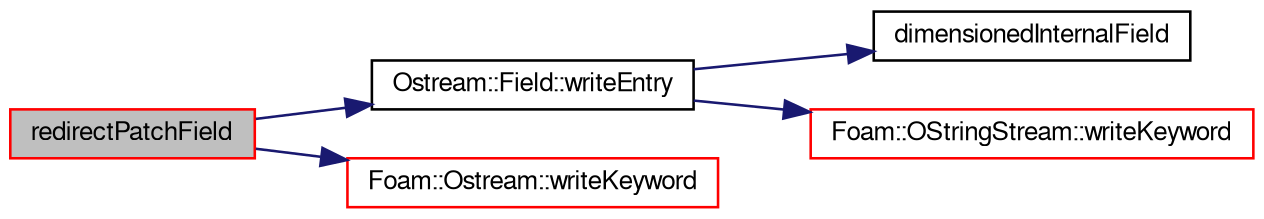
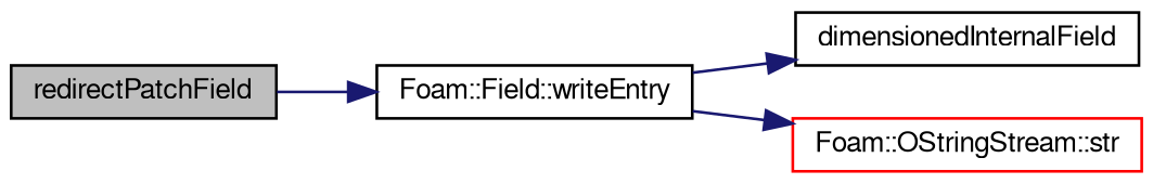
  digraph {
    rankdir=LR
    node [color=black fontname=FreeSans fontsize=10 shape=record]
    edge [color=midnightblue fontname=FreeSans fontsize=10 labelfontname=FreeSans labelfontsize=10 style=solid]
-   n1 [color=red fillcolor=grey75 fontcolor=black height=0.2 label=redirectPatchField style=filled width=0.4]
-   n2 [height=0.2 label="Ostream::Field::writeEntry" width=0.4]
-   n3 [color=red height=0.2 label="Foam::Ostream::writeKeyword" width=0.4]
+   n1 [fillcolor=grey75 fontcolor=black height=0.2 label=redirectPatchField style=filled width=0.4]
+   n2 [height=0.2 label="Foam::Field::writeEntry" width=0.4]
    n4 [height=0.2 label=dimensionedInternalField width=0.4]
-   n5 [color=red height=0.2 label="Foam::OStringStream::writeKeyword" width=0.4]
+   n5 [color=red height=0.2 label="Foam::OStringStream::str" width=0.4]
    n1 -> n2
-   n1 -> n3
    n2 -> n4
    n2 -> n5
  }
